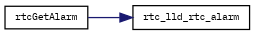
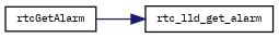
  digraph {
    rankdir=LR
    fontname="IBM Plex Mono"
    node [color=black fillcolor=white fontname="IBM Plex Mono" fontsize=8 shape=record style=filled]
    n1 [fontcolor=black height=0.2 label=rtcGetAlarm width=0.4]
-   n2 [height=0.2 label=rtc_lld_rtc_alarm width=0.4]
+   n2 [height=0.2 label=rtc_lld_get_alarm width=0.4]
    n1 -> n2 [color=midnightblue fontname="IBM Plex Mono" fontsize=8 labelfontname=Helvetica labelfontsize=8 style=solid]
  }
